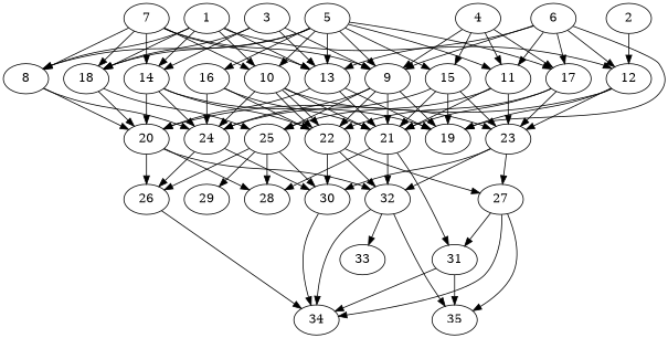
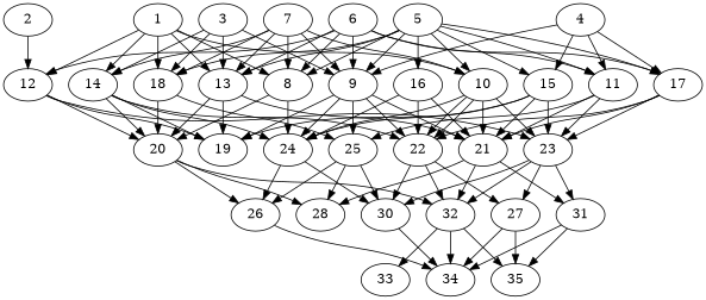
  digraph {
    node [alpha=0.06]
    1 [expect_size=30040064]
    8 [alpha=0.03 expect_size=38176768]
    10 [alpha=0.09 expect_size=42020864]
    12 [alpha=0.18 expect_size=34109440]
    13 [expect_size=31297536]
    14 [alpha=0.00 expect_size=36069376]
    18 [alpha=0.19 expect_size=10739712]
    20 [alpha=0.17 expect_size=32661504]
    24 [alpha=0.01 expect_size=23388160]
    22 [alpha=0.14 expect_size=14622720]
    21 [alpha=0.18 expect_size=6507520]
    23 [alpha=0.08 expect_size=10365952]
    19 [alpha=0.07 expect_size=18980864]
    25 [alpha=0.05 expect_size=24332288]
    26 [alpha=0.17 expect_size=49932288]
    28 [alpha=0.05 expect_size=19934208]
    32 [alpha=0.05 expect_size=25261056]
    27 [alpha=0.14 expect_size=28637184]
    30 [alpha=0.15 expect_size=35440640]
    31 [alpha=0.14 expect_size=29457408]
-   29 [alpha=0.02 expect_size=18414592]
    2 [alpha=0.19 expect_size=39628800]
    3 [alpha=0.02 expect_size=50706432]
    9 [expect_size=20067328]
    4 [alpha=0.17 expect_size=47878144]
    11 [alpha=0.03 expect_size=20193280]
    15 [alpha=0.11 expect_size=28802048]
    17 [alpha=0.16 expect_size=49624064]
    5 [alpha=0.00 expect_size=33212416]
    16 [alpha=0.11 expect_size=29702144]
    6 [alpha=0.08 expect_size=21849088]
    7 [alpha=0.04 expect_size=17999872]
    34 [alpha=0.03 expect_size=29296640]
    35 [alpha=0.09 expect_size=31255552]
    33 [alpha=0.08 expect_size=10052608]
    1 -> 8
    1 -> 10
    1 -> 12
    1 -> 13
    1 -> 14
    1 -> 18
    8 -> 20
    8 -> 24
    10 -> 24
    10 -> 22
    10 -> 22
    10 -> 21
    10 -> 23
    12 -> 20
    12 -> 23
    12 -> 19
    13 -> 20
    13 -> 21
    13 -> 19
    14 -> 20
    14 -> 24
    14 -> 22
    14 -> 19
    18 -> 20
    18 -> 25
    20 -> 26
    20 -> 28
    20 -> 32
    24 -> 26
    24 -> 30
    22 -> 32
    22 -> 27
    22 -> 30
    21 -> 28
    21 -> 32
    21 -> 31
    23 -> 32
    23 -> 27
    23 -> 30
-   27 -> 31
+   23 -> 31
    25 -> 26
    25 -> 28
    25 -> 30
-   25 -> 29
    26 -> 34
    32 -> 34
    32 -> 35
    32 -> 33
    27 -> 34
    27 -> 35
    30 -> 34
    31 -> 34
    31 -> 35
    2 -> 12
    3 -> 13
    3 -> 14
    3 -> 18
    3 -> 9
    9 -> 24
    9 -> 22
    9 -> 21
    9 -> 19
    9 -> 25
    4 -> 9
    4 -> 11
    4 -> 15
    4 -> 17
    11 -> 21
    11 -> 23
    11 -> 25
    15 -> 24
    15 -> 21
    15 -> 23
    15 -> 19
    17 -> 22
    17 -> 21
    17 -> 23
    5 -> 8
    5 -> 10
    5 -> 13
    5 -> 18
    5 -> 9
    5 -> 11
    5 -> 15
    5 -> 17
    5 -> 16
    16 -> 24
    16 -> 22
    16 -> 21
-   6 -> 19
+   6 -> 8
    6 -> 12
    6 -> 13
    6 -> 9
    6 -> 11
    6 -> 17
    7 -> 8
    7 -> 10
    7 -> 13
    7 -> 14
    7 -> 18
    7 -> 9
  }
